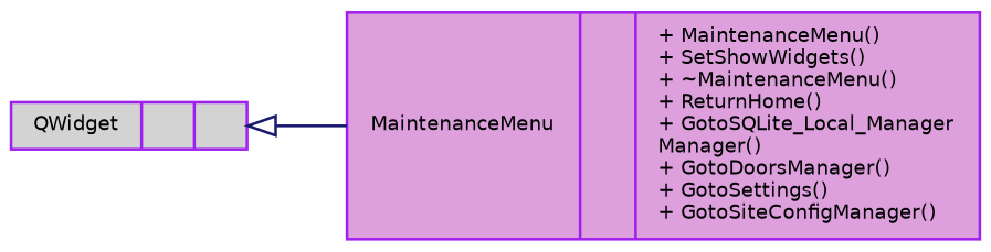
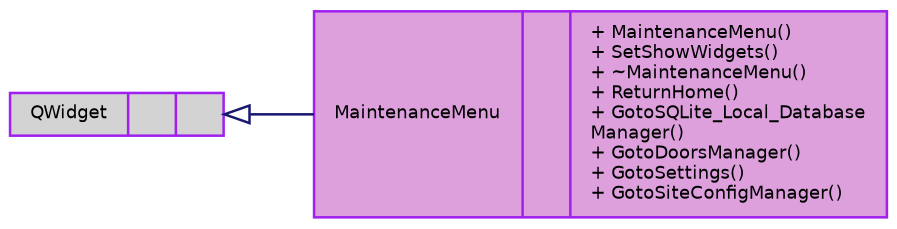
  digraph {
    rankdir=LR
    node [color=purple fontname=Helvetica fontsize=7 shape=record style=filled]
-   n1 [fillcolor=plum fontcolor=black height=0.2 label="{MaintenanceMenu\n||+ MaintenanceMenu()\l+ SetShowWidgets()\l+ ~MaintenanceMenu()\l+ ReturnHome()\l+ GotoSQLite_Local_Manager\lManager()\l+ GotoDoorsManager()\l+ GotoSettings()\l+ GotoSiteConfigManager()\l}" width=0.4]
+   n1 [fillcolor=plum fontcolor=black height=0.2 label="{MaintenanceMenu\n||+ MaintenanceMenu()\l+ SetShowWidgets()\l+ ~MaintenanceMenu()\l+ ReturnHome()\l+ GotoSQLite_Local_Database\lManager()\l+ GotoDoorsManager()\l+ GotoSettings()\l+ GotoSiteConfigManager()\l}" width=0.4]
    n2 [height=0.2 label="{QWidget\n||}" width=0.4 fillcolor=lightgrey]
    n2 -> n1 [arrowtail=onormal color=midnightblue dir=back fontname=Helvetica fontsize=7 labelfontname=Helvetica labelfontsize=7 style=solid]
  }
